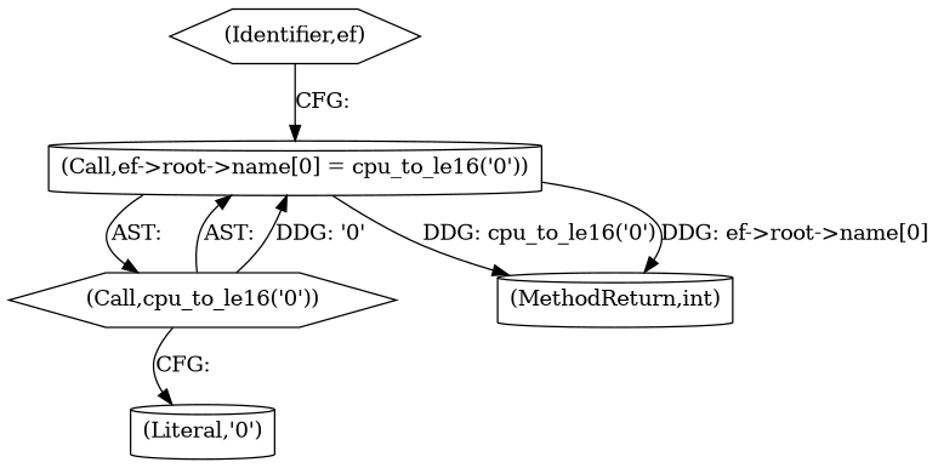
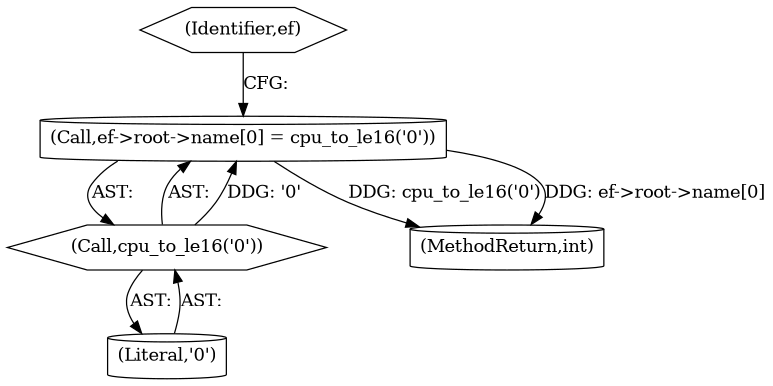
  digraph {
    fontname="DejaVu Serif"
    node [fontname="DejaVu Serif" shape=cylinder]
    edge [fontname="DejaVu Serif"]
    n1 [label="(Call,ef->root->name[0] = cpu_to_le16('\0'))"]
    n2 [label="(Call,cpu_to_le16('\0'))" shape=hexagon]
    n3 [label="(MethodReturn,int)"]
    n4 [label="(Literal,'\0')"]
    n5 [label="(Identifier,ef)" shape=hexagon]
    n1 -> n2 [label="AST: "]
    n1 -> n3 [label="DDG: cpu_to_le16('\0')"]
    n1 -> n3 [label="DDG: ef->root->name[0]"]
    n2 -> n1 [label="AST: "]
    n2 -> n1 [label="DDG: '\0'"]
-   n2 -> n4 [label="CFG: "]
+   n2 -> n4 [label="AST: "]
+   n4 -> n2 [label="AST: "]
    n5 -> n1 [label="CFG: "]
  }
